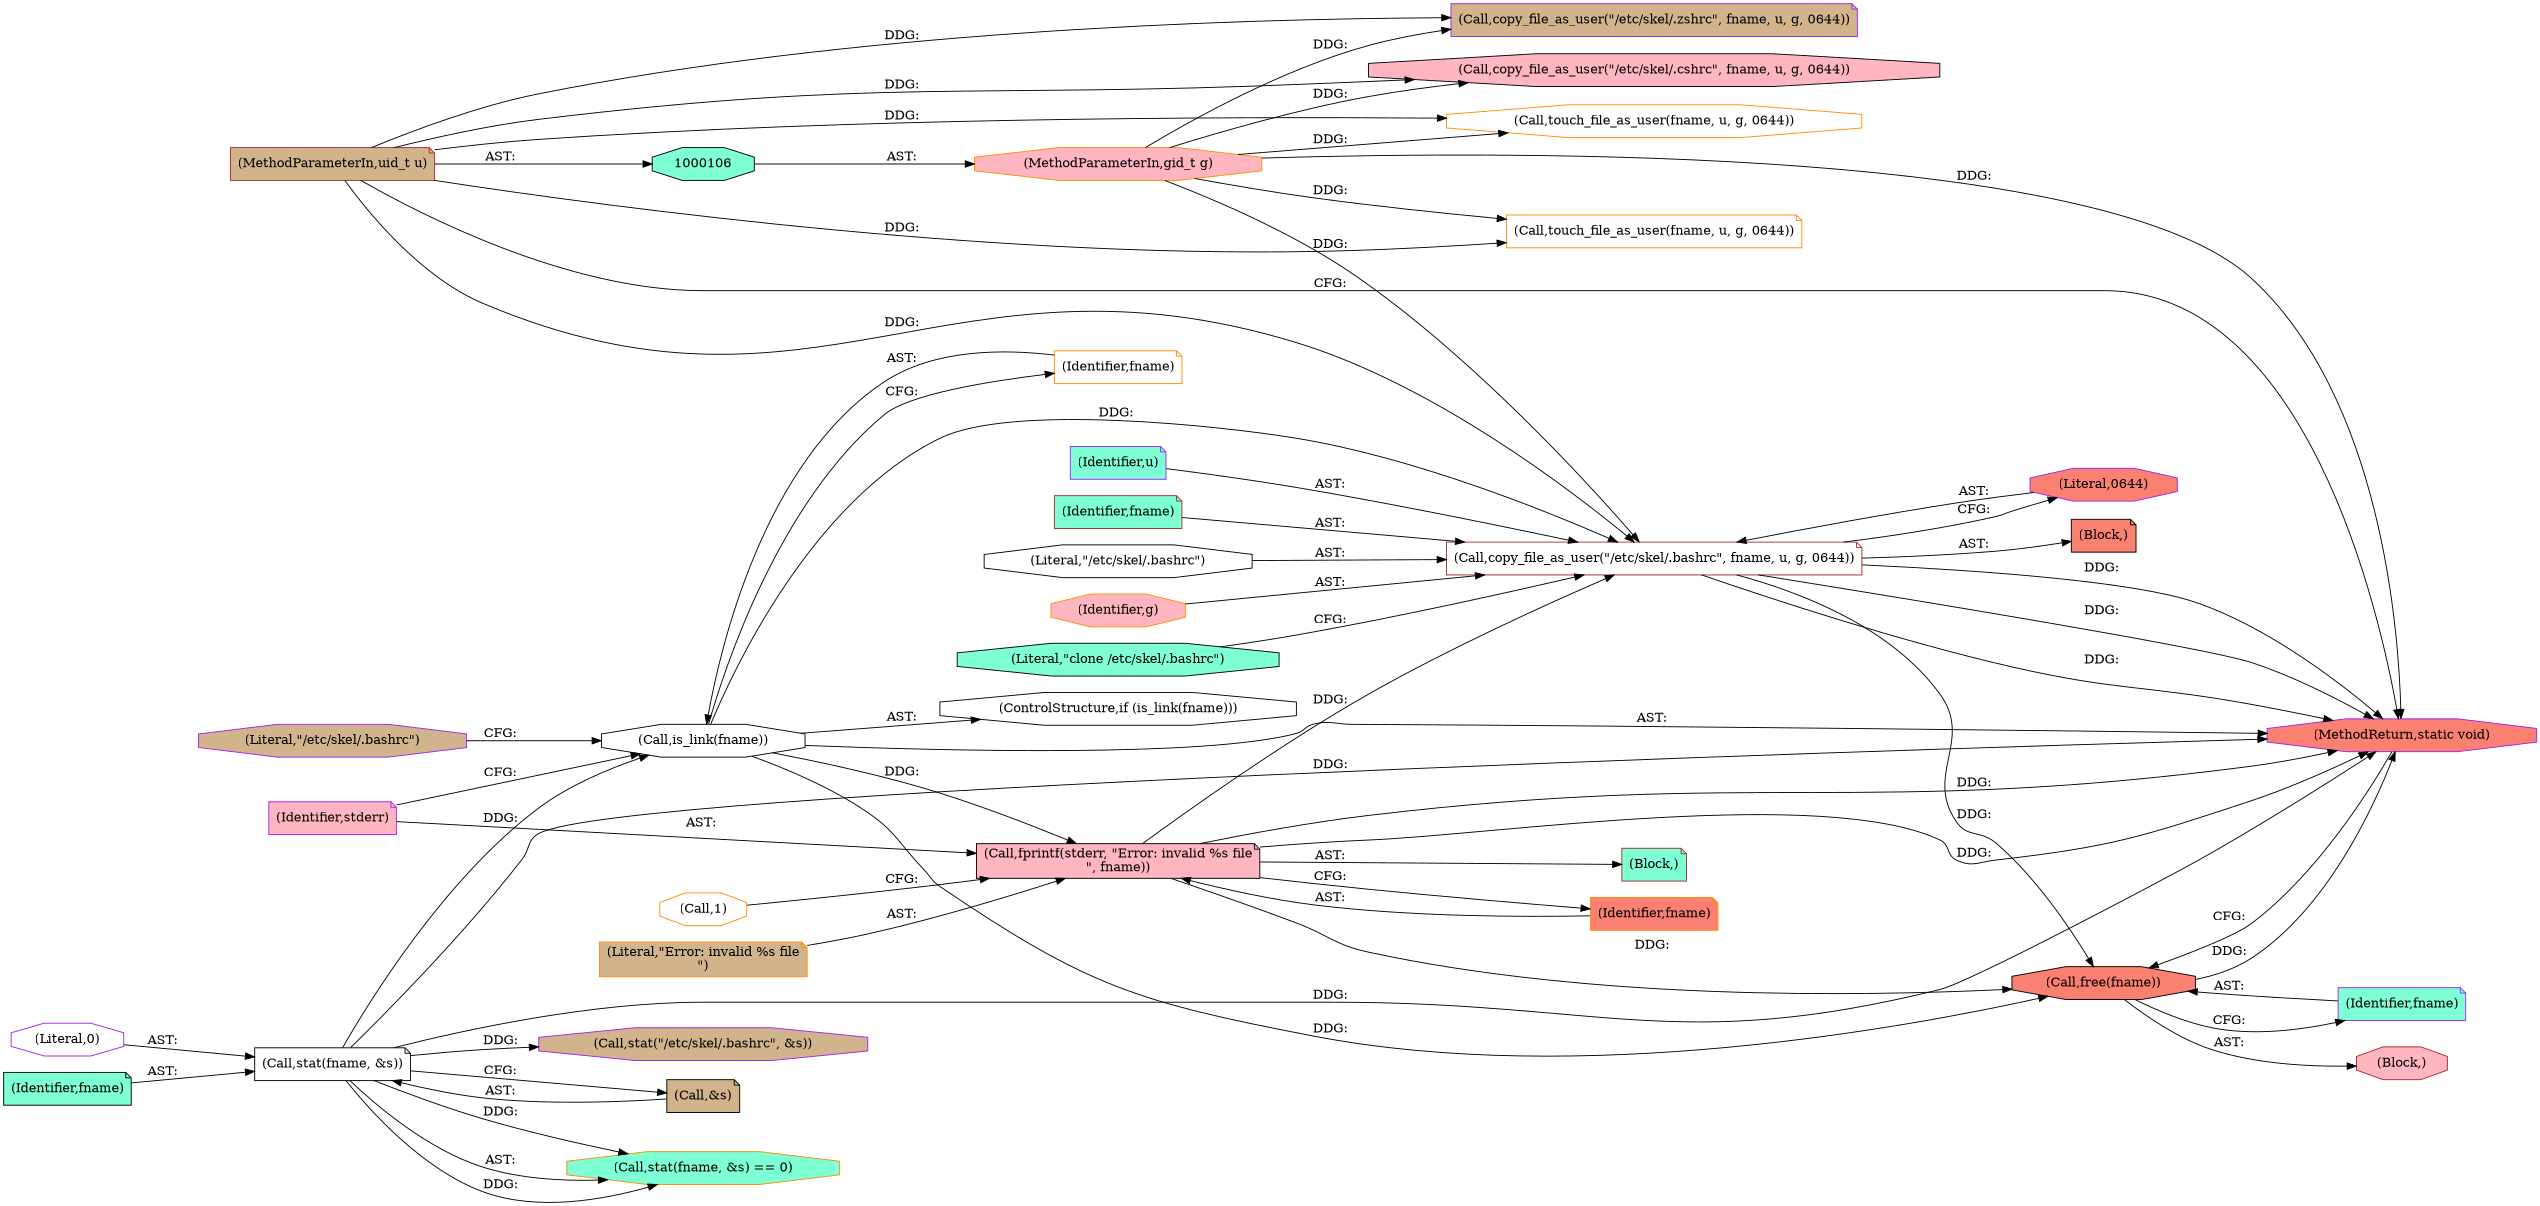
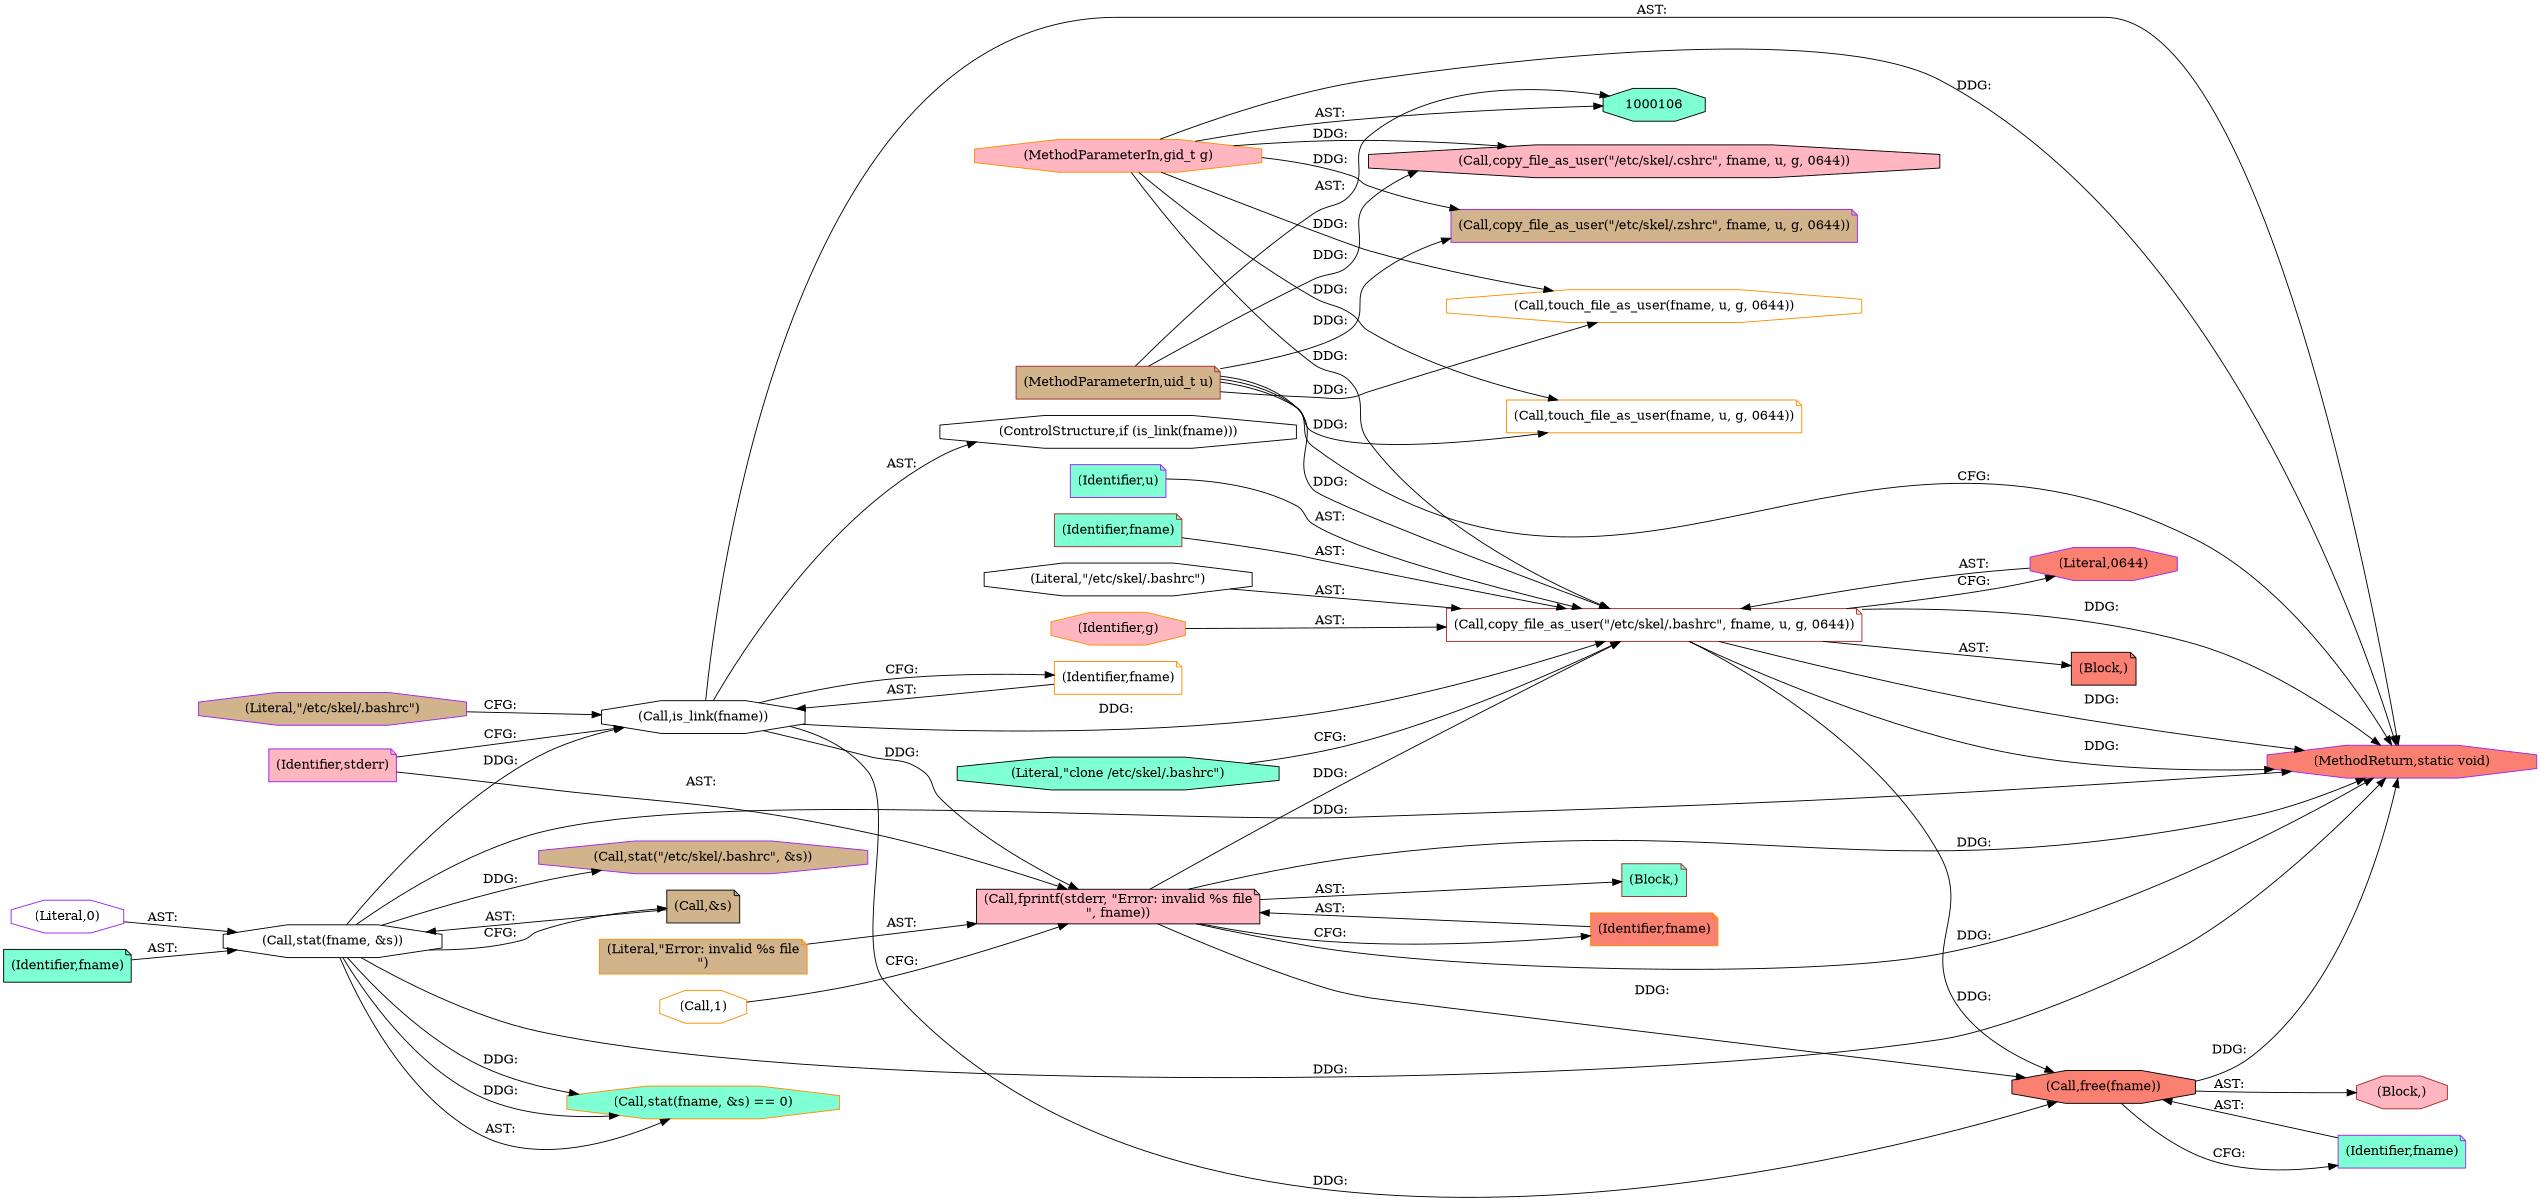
  digraph {
    rankdir=LR
    node [color=black fillcolor=white shape=octagon style=filled]
    n1 [fillcolor=salmon label="(Call,free(fname))"]
    n2 [color=purple fillcolor=salmon label="(MethodReturn,static void)"]
    n3 [color=purple fillcolor=aquamarine label="(Identifier,fname)" shape=note]
    n4 [color=brown fillcolor=lightpink label="(Block,)"]
    n5 [label="(Call,is_link(fname))"]
    n6 [fillcolor=lightpink label="(Call,fprintf(stderr, \"Error: invalid %s file\n\", fname))" shape=note]
    n7 [color=brown label="(Call,copy_file_as_user(\"/etc/skel/.bashrc\", fname, u, g, 0644))" shape=note]
    n8 [label="(ControlStructure,if (is_link(fname)))"]
    n9 [color=darkorange label="(Identifier,fname)" shape=note]
    n10 [color=brown fillcolor=aquamarine label="(Block,)" shape=note]
    n11 [color=darkorange fillcolor=salmon label="(Identifier,fname)" shape=note]
    n12 [fillcolor=salmon label="(Block,)" shape=note]
    n13 [color=purple fillcolor=salmon label="(Literal,0644)"]
-   n14 [label="(Call,stat(fname, &s))" shape=note]
+   n14 [label="(Call,stat(fname, &s))"]
    n15 [color=darkorange fillcolor=aquamarine label="(Call,stat(fname, &s) == 0)"]
    n16 [color=purple fillcolor=tan label="(Call,stat(\"/etc/skel/.bashrc\", &s))"]
    n17 [fillcolor=tan label="(Call,&s)" shape=note]
    n18 [color=brown fillcolor=tan label="(MethodParameterIn,uid_t u)" shape=note]
    n19 [color=purple fillcolor=tan label="(Call,copy_file_as_user(\"/etc/skel/.zshrc\", fname, u, g, 0644))" shape=note]
    n20 [color=darkorange label="(Call,touch_file_as_user(fname, u, g, 0644))"]
    n21 [color=darkorange label="(Call,touch_file_as_user(fname, u, g, 0644))" shape=note]
    n22 [fillcolor=lightpink label="(Call,copy_file_as_user(\"/etc/skel/.cshrc\", fname, u, g, 0644))"]
    1000106 [fillcolor=aquamarine]
    n24 [color=darkorange fillcolor=lightpink label="(MethodParameterIn,gid_t g)"]
    n25 [color=darkorange label="(Call,1)"]
    n26 [color=purple fillcolor=aquamarine label="(Identifier,u)" shape=note]
    n27 [color=brown fillcolor=aquamarine label="(Identifier,fname)" shape=note]
    n28 [color=purple fillcolor=lightpink label="(Identifier,stderr)" shape=note]
    n29 [label="(Literal,\"/etc/skel/.bashrc\")"]
    n30 [color=darkorange fillcolor=tan label="(Literal,\"Error: invalid %s file\n\")" shape=note]
    n31 [color=purple fillcolor=tan label="(Literal,\"/etc/skel/.bashrc\")"]
    n32 [color=darkorange fillcolor=lightpink label="(Identifier,g)"]
    n33 [color=purple label="(Literal,0)"]
    n34 [fillcolor=aquamarine label="(Identifier,fname)" shape=note]
    n35 [fillcolor=aquamarine label="(Literal,\"clone /etc/skel/.bashrc\")"]
    n1 -> n2 [label="DDG: "]
    n1 -> n3 [label="CFG: "]
    n1 -> n4 [label="AST: "]
-   n2 -> n1 [label="CFG: "]
    n3 -> n1 [label="AST: "]
    n5 -> n1 [label="DDG: "]
    n5 -> n2 [label="AST: "]
    n5 -> n6 [label="DDG: "]
    n5 -> n7 [label="DDG: "]
    n5 -> n8 [label="AST: "]
    n5 -> n9 [label="CFG: "]
    n6 -> n1 [label="DDG: "]
    n6 -> n2 [label="DDG: "]
    n6 -> n2 [label="DDG: "]
    n6 -> n7 [label="DDG: "]
    n6 -> n10 [label="AST: "]
    n6 -> n11 [label="CFG: "]
    n7 -> n1 [label="DDG: "]
    n7 -> n2 [label="DDG: "]
    n7 -> n2 [label="DDG: "]
    n7 -> n2 [label="DDG: "]
    n7 -> n12 [label="AST: "]
    n7 -> n13 [label="CFG: "]
    n9 -> n5 [label="AST: "]
    n11 -> n6 [label="AST: "]
    n13 -> n7 [label="AST: "]
    n14 -> n2 [label="DDG: "]
    n14 -> n2 [label="DDG: "]
    n14 -> n5 [label="DDG: "]
    n14 -> n15 [label="AST: "]
    n14 -> n15 [label="DDG: "]
    n14 -> n15 [label="DDG: "]
    n14 -> n16 [label="DDG: "]
    n14 -> n17 [label="CFG: "]
    n17 -> n14 [label="AST: "]
    n18 -> n2 [label="CFG: "]
    n18 -> n7 [label="DDG: "]
    n18 -> n19 [label="DDG: "]
    n18 -> n20 [label="DDG: "]
    n18 -> n21 [label="DDG: "]
    n18 -> n22 [label="DDG: "]
    n18 -> 1000106 [label="AST: "]
    n24 -> n2 [label="DDG: "]
    n24 -> n7 [label="DDG: "]
    n24 -> n19 [label="DDG: "]
    n24 -> n20 [label="DDG: "]
    n24 -> n21 [label="DDG: "]
    n24 -> n22 [label="DDG: "]
-   1000106 -> n24 [label="AST: "]
+   n24 -> 1000106 [label="AST: "]
    n25 -> n6 [label="CFG: "]
    n26 -> n7 [label="AST: "]
    n27 -> n7 [label="AST: "]
    n28 -> n5 [label="CFG: "]
    n28 -> n6 [label="AST: "]
    n29 -> n7 [label="AST: "]
    n30 -> n6 [label="AST: "]
    n31 -> n5 [label="CFG: "]
    n32 -> n7 [label="AST: "]
    n33 -> n14 [label="AST: "]
    n34 -> n14 [label="AST: "]
    n35 -> n7 [label="CFG: "]
  }
